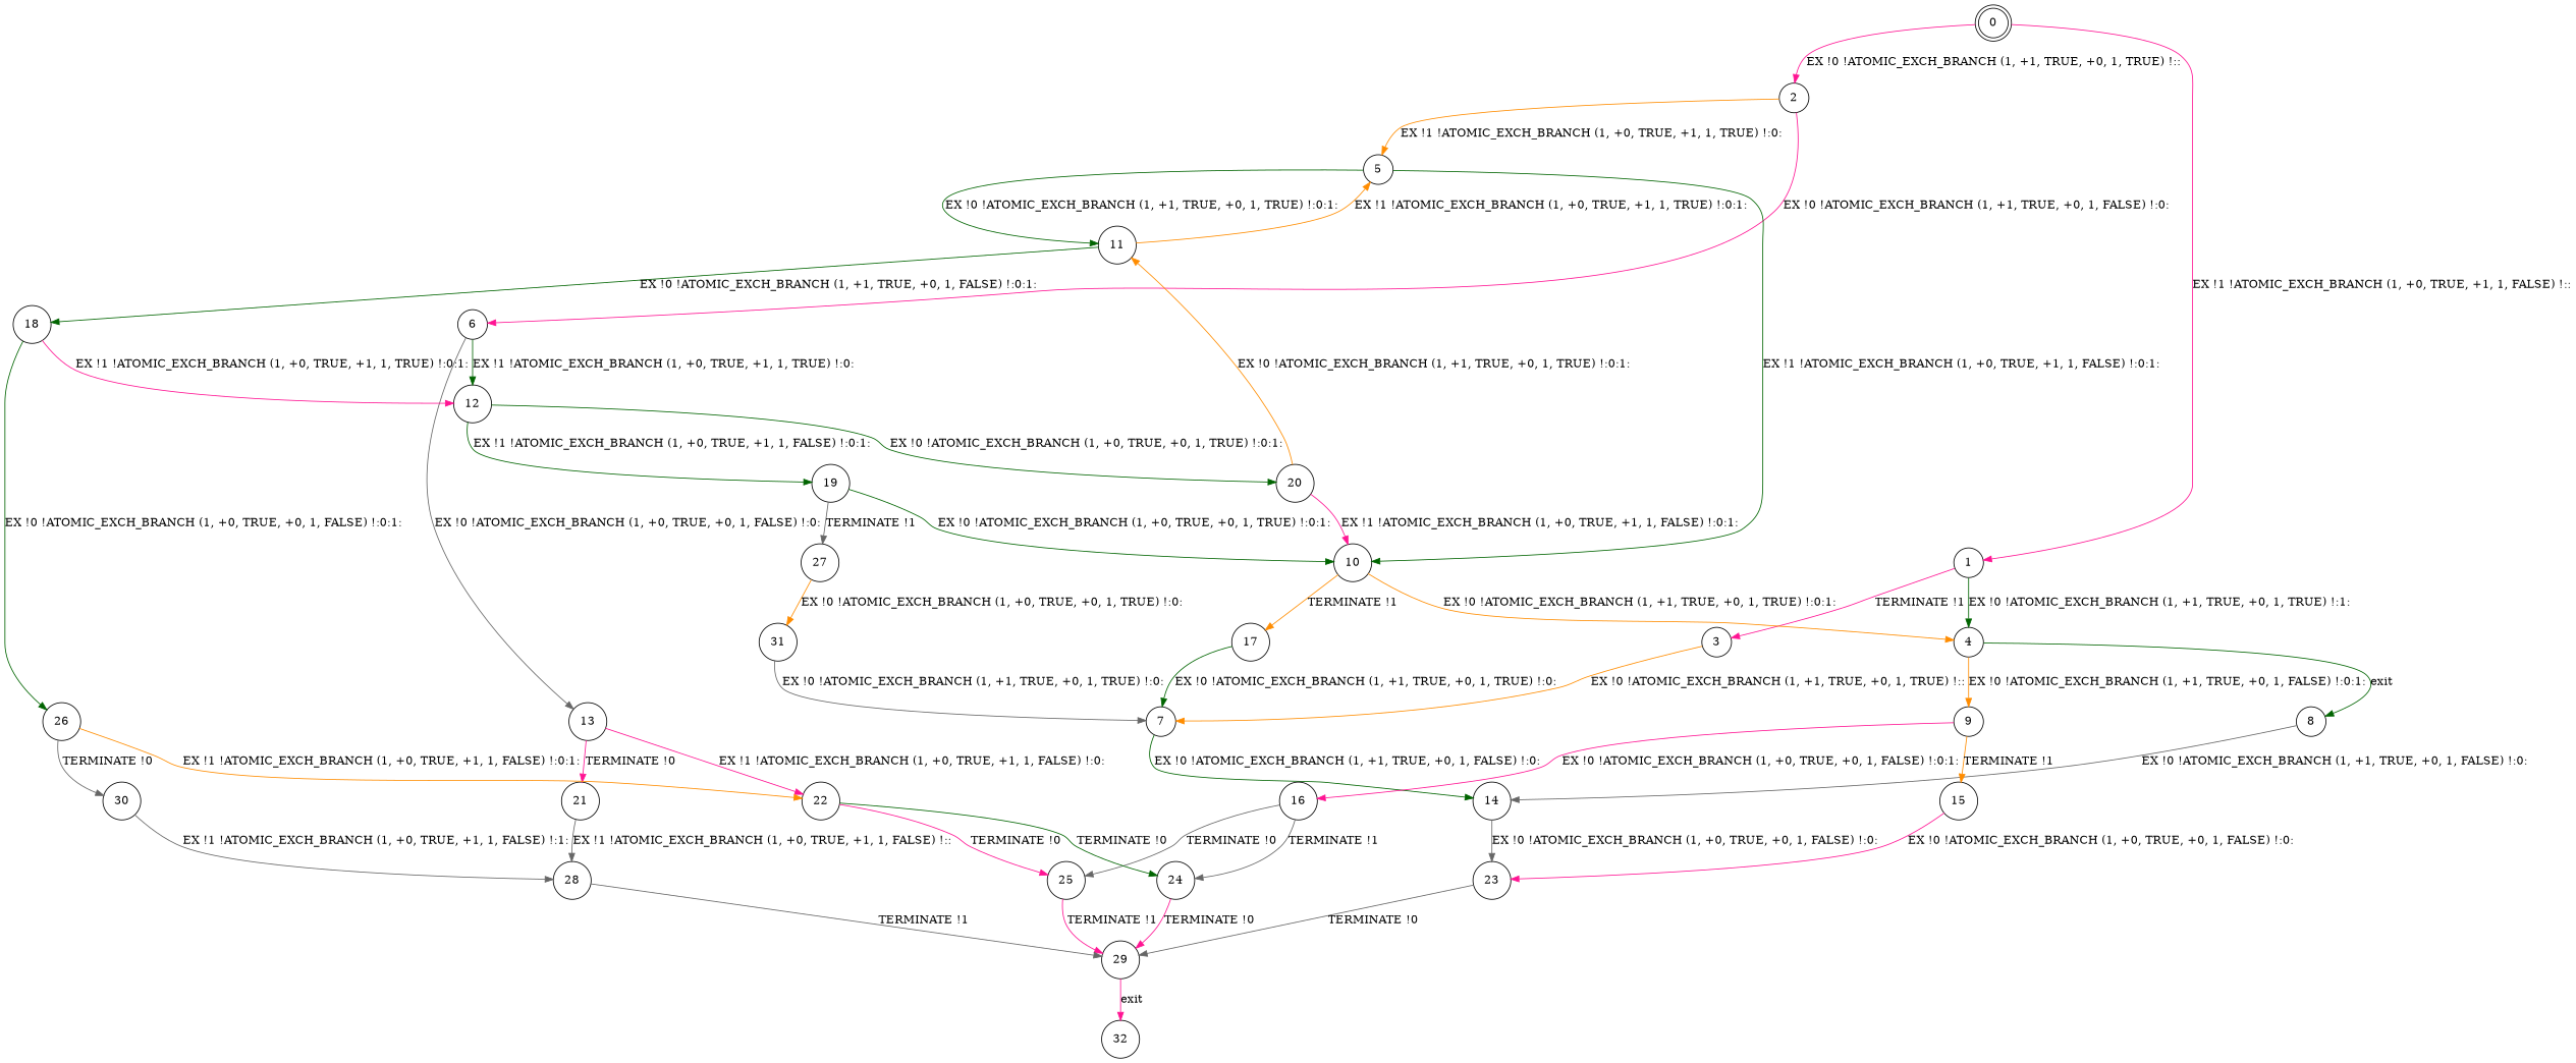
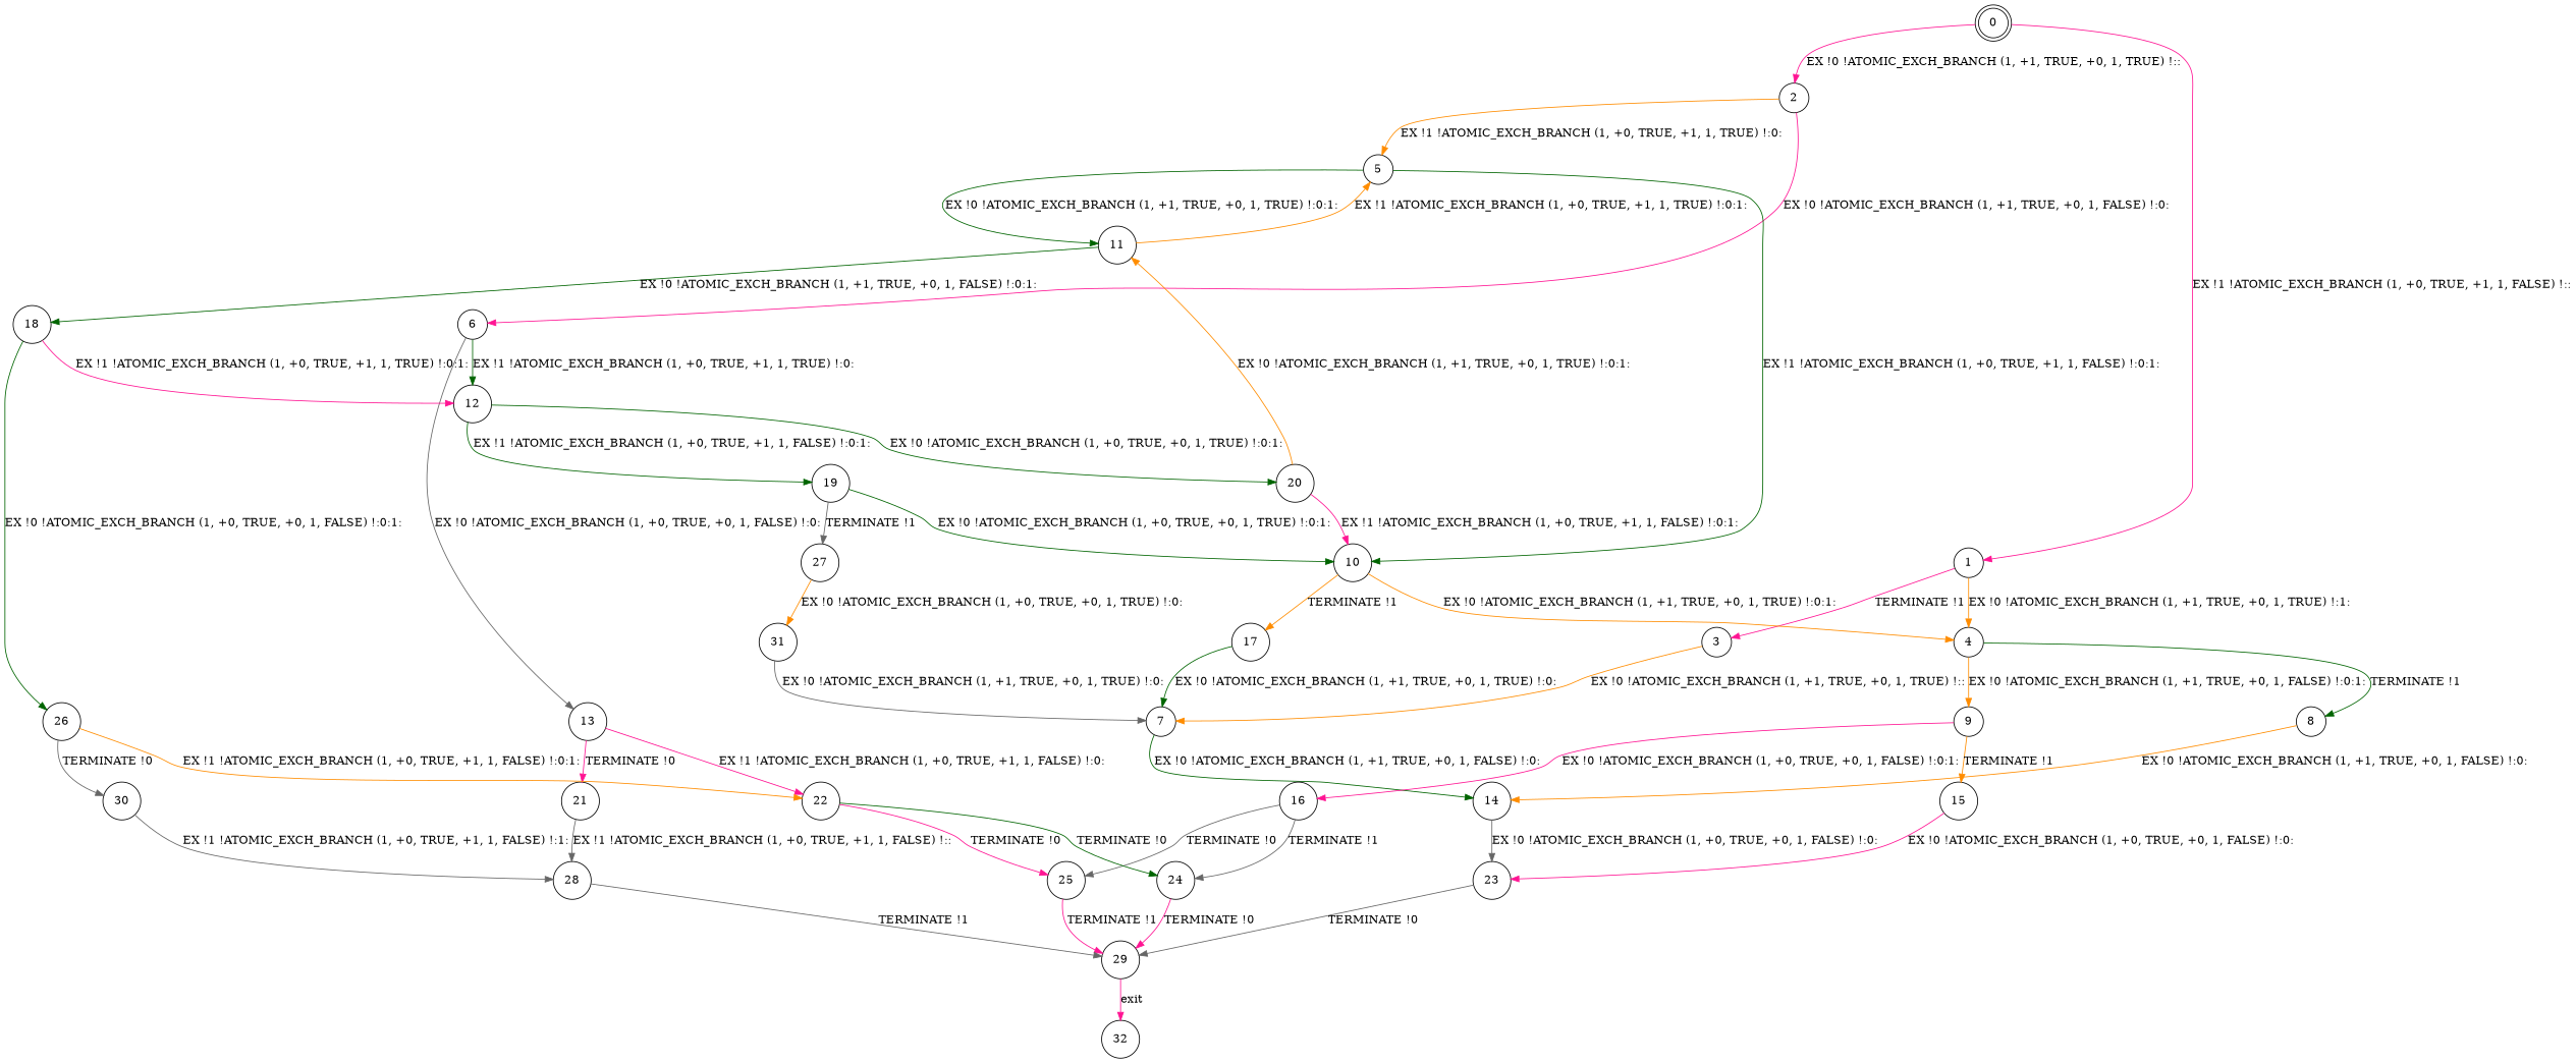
  digraph {
    node [shape=circle]
    edge [color=deeppink]
    0 [peripheries=2]
    1
    2
    3
    4
    5
    6
    7
    8
    9
    10
    11
    12
    13
    14
    15
    16
    17
    18
    19
    20
    21
    22
    23
    24
    25
    26
    27
    28
    29
    30
    31
    32
    0 -> 1 [label="EX !1 !ATOMIC_EXCH_BRANCH (1, +0, TRUE, +1, 1, FALSE) !::"]
    0 -> 2 [label="EX !0 !ATOMIC_EXCH_BRANCH (1, +1, TRUE, +0, 1, TRUE) !::"]
    1 -> 3 [label="TERMINATE !1"]
-   1 -> 4 [color=darkgreen label="EX !0 !ATOMIC_EXCH_BRANCH (1, +1, TRUE, +0, 1, TRUE) !:1:"]
+   1 -> 4 [color=darkorange label="EX !0 !ATOMIC_EXCH_BRANCH (1, +1, TRUE, +0, 1, TRUE) !:1:"]
    2 -> 5 [color=darkorange label="EX !1 !ATOMIC_EXCH_BRANCH (1, +0, TRUE, +1, 1, TRUE) !:0:"]
    2 -> 6 [label="EX !0 !ATOMIC_EXCH_BRANCH (1, +1, TRUE, +0, 1, FALSE) !:0:"]
    3 -> 7 [color=darkorange label="EX !0 !ATOMIC_EXCH_BRANCH (1, +1, TRUE, +0, 1, TRUE) !::"]
-   4 -> 8 [color=darkgreen label=exit]
+   4 -> 8 [color=darkgreen label="TERMINATE !1"]
    4 -> 9 [color=darkorange label="EX !0 !ATOMIC_EXCH_BRANCH (1, +1, TRUE, +0, 1, FALSE) !:0:1:"]
    5 -> 10 [color=darkgreen label="EX !1 !ATOMIC_EXCH_BRANCH (1, +0, TRUE, +1, 1, FALSE) !:0:1:"]
    5 -> 11 [color=darkgreen label="EX !0 !ATOMIC_EXCH_BRANCH (1, +1, TRUE, +0, 1, TRUE) !:0:1:"]
    6 -> 12 [color=darkgreen label="EX !1 !ATOMIC_EXCH_BRANCH (1, +0, TRUE, +1, 1, TRUE) !:0:"]
    6 -> 13 [color=gray40 label="EX !0 !ATOMIC_EXCH_BRANCH (1, +0, TRUE, +0, 1, FALSE) !:0:"]
    7 -> 14 [color=darkgreen label="EX !0 !ATOMIC_EXCH_BRANCH (1, +1, TRUE, +0, 1, FALSE) !:0:"]
-   8 -> 14 [color=gray40 label="EX !0 !ATOMIC_EXCH_BRANCH (1, +1, TRUE, +0, 1, FALSE) !:0:"]
+   8 -> 14 [color=darkorange label="EX !0 !ATOMIC_EXCH_BRANCH (1, +1, TRUE, +0, 1, FALSE) !:0:"]
    9 -> 15 [color=darkorange label="TERMINATE !1"]
    9 -> 16 [label="EX !0 !ATOMIC_EXCH_BRANCH (1, +0, TRUE, +0, 1, FALSE) !:0:1:"]
    10 -> 4 [color=darkorange label="EX !0 !ATOMIC_EXCH_BRANCH (1, +1, TRUE, +0, 1, TRUE) !:0:1:"]
    10 -> 17 [color=darkorange label="TERMINATE !1"]
    11 -> 5 [color=darkorange label="EX !1 !ATOMIC_EXCH_BRANCH (1, +0, TRUE, +1, 1, TRUE) !:0:1:"]
    11 -> 18 [color=darkgreen label="EX !0 !ATOMIC_EXCH_BRANCH (1, +1, TRUE, +0, 1, FALSE) !:0:1:"]
    12 -> 19 [color=darkgreen label="EX !1 !ATOMIC_EXCH_BRANCH (1, +0, TRUE, +1, 1, FALSE) !:0:1:"]
    12 -> 20 [color=darkgreen label="EX !0 !ATOMIC_EXCH_BRANCH (1, +0, TRUE, +0, 1, TRUE) !:0:1:"]
    13 -> 21 [label="TERMINATE !0"]
    13 -> 22 [label="EX !1 !ATOMIC_EXCH_BRANCH (1, +0, TRUE, +1, 1, FALSE) !:0:"]
    14 -> 23 [color=gray40 label="EX !0 !ATOMIC_EXCH_BRANCH (1, +0, TRUE, +0, 1, FALSE) !:0:"]
    15 -> 23 [label="EX !0 !ATOMIC_EXCH_BRANCH (1, +0, TRUE, +0, 1, FALSE) !:0:"]
    16 -> 24 [color=gray40 label="TERMINATE !1"]
    16 -> 25 [color=gray40 label="TERMINATE !0"]
    17 -> 7 [color=darkgreen label="EX !0 !ATOMIC_EXCH_BRANCH (1, +1, TRUE, +0, 1, TRUE) !:0:"]
    18 -> 12 [label="EX !1 !ATOMIC_EXCH_BRANCH (1, +0, TRUE, +1, 1, TRUE) !:0:1:"]
    18 -> 26 [color=darkgreen label="EX !0 !ATOMIC_EXCH_BRANCH (1, +0, TRUE, +0, 1, FALSE) !:0:1:"]
    19 -> 10 [color=darkgreen label="EX !0 !ATOMIC_EXCH_BRANCH (1, +0, TRUE, +0, 1, TRUE) !:0:1:"]
    19 -> 27 [color=gray40 label="TERMINATE !1"]
    20 -> 10 [label="EX !1 !ATOMIC_EXCH_BRANCH (1, +0, TRUE, +1, 1, FALSE) !:0:1:"]
    20 -> 11 [color=darkorange label="EX !0 !ATOMIC_EXCH_BRANCH (1, +1, TRUE, +0, 1, TRUE) !:0:1:"]
    21 -> 28 [color=gray40 label="EX !1 !ATOMIC_EXCH_BRANCH (1, +0, TRUE, +1, 1, FALSE) !::"]
    22 -> 24 [color=darkgreen label="TERMINATE !0"]
    22 -> 25 [label="TERMINATE !0"]
    23 -> 29 [color=gray40 label="TERMINATE !0"]
    24 -> 29 [label="TERMINATE !0"]
    25 -> 29 [label="TERMINATE !1"]
    26 -> 22 [color=darkorange label="EX !1 !ATOMIC_EXCH_BRANCH (1, +0, TRUE, +1, 1, FALSE) !:0:1:"]
    26 -> 30 [color=gray40 label="TERMINATE !0"]
    27 -> 31 [color=darkorange label="EX !0 !ATOMIC_EXCH_BRANCH (1, +0, TRUE, +0, 1, TRUE) !:0:"]
    28 -> 29 [color=gray40 label="TERMINATE !1"]
    29 -> 32 [label=exit]
    30 -> 28 [color=gray40 label="EX !1 !ATOMIC_EXCH_BRANCH (1, +0, TRUE, +1, 1, FALSE) !:1:"]
    31 -> 7 [color=gray40 label="EX !0 !ATOMIC_EXCH_BRANCH (1, +1, TRUE, +0, 1, TRUE) !:0:"]
  }
